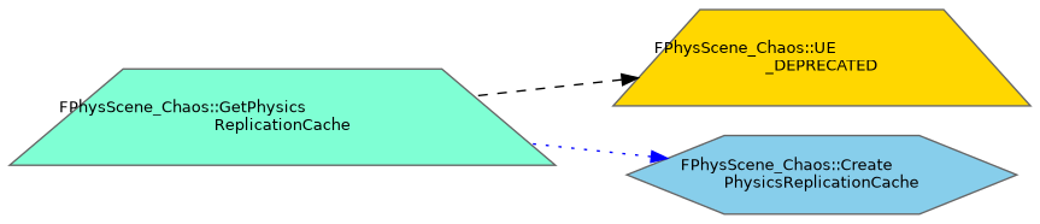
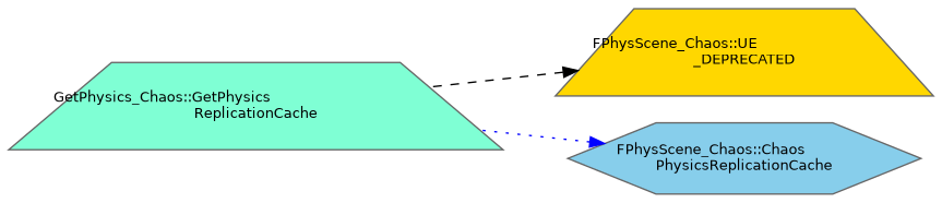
  digraph {
    rankdir=RL
    node [color=grey40 fontname=Helvetica fontsize=10 shape=trapezium style=filled]
    edge [dir=back fontname=Helvetica fontsize=10 labelfontname=Helvetica labelfontsize=10]
    n1 [color=gray40 fillcolor=gold fontcolor=black height=0.2 label="FPhysScene_Chaos::UE\l_DEPRECATED" width=0.4]
-   n2 [fillcolor=aquamarine height=0.2 label="FPhysScene_Chaos::GetPhysics\lReplicationCache" width=0.4]
-   n3 [fillcolor=skyblue height=0.2 label="FPhysScene_Chaos::Create\lPhysicsReplicationCache" shape=hexagon width=0.4]
+   n2 [fillcolor=aquamarine height=0.2 label="GetPhysics_Chaos::GetPhysics\lReplicationCache" width=0.4]
+   n3 [fillcolor=skyblue height=0.2 label="FPhysScene_Chaos::Chaos\lPhysicsReplicationCache" shape=hexagon width=0.4]
    n1 -> n2 [color=black style=dashed]
    n3 -> n2 [color=blue style=dotted]
  }
